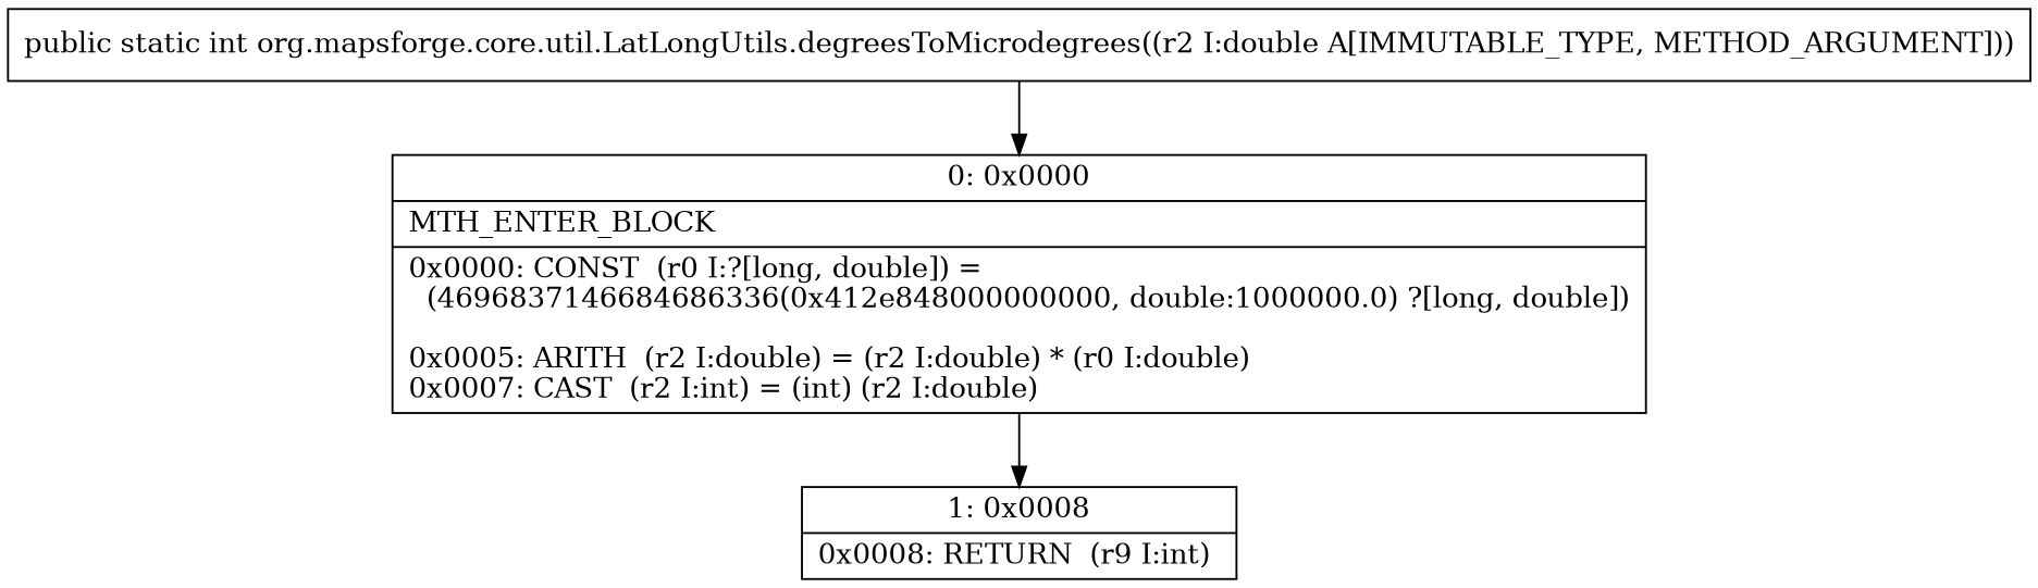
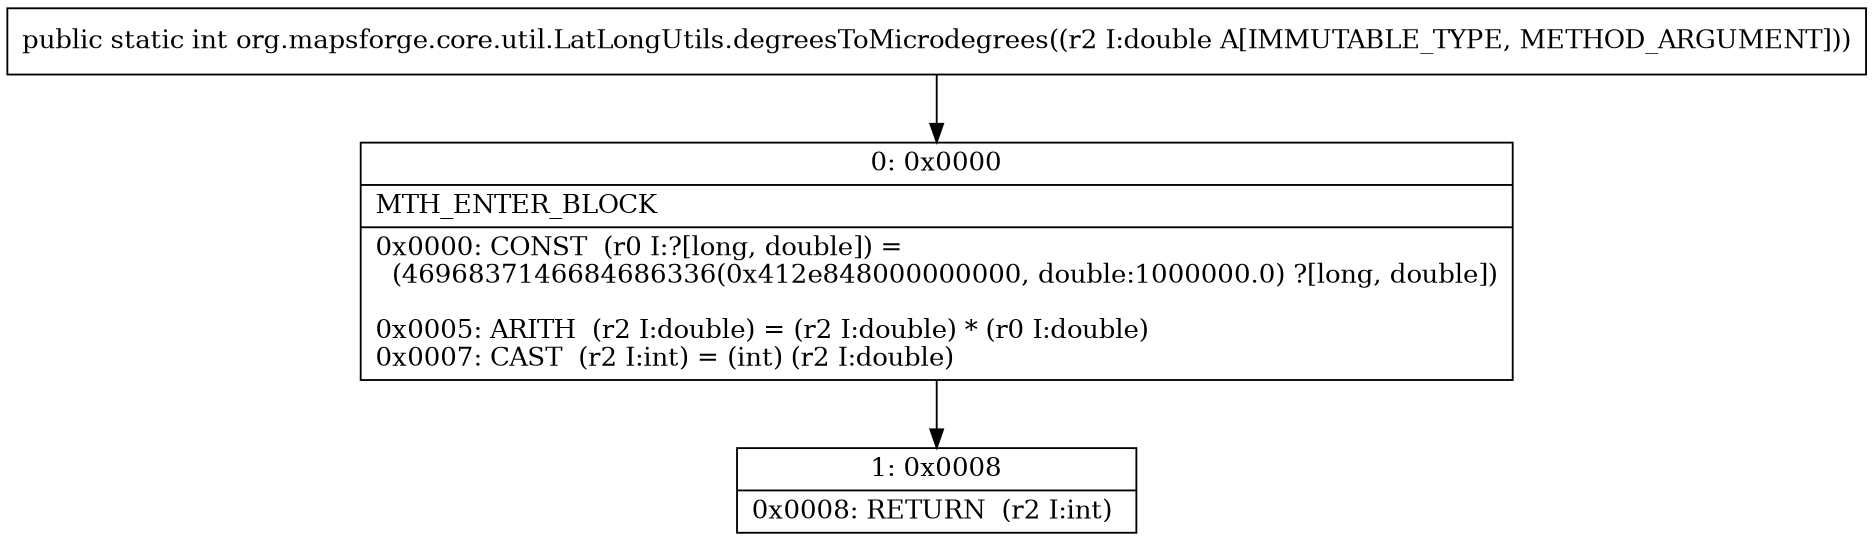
  digraph {
    node [shape=record]
    n1 [label="{0\:\ 0x0000|MTH_ENTER_BLOCK\l|0x0000: CONST  (r0 I:?[long, double]) = \l  (4696837146684686336(0x412e848000000000, double:1000000.0) ?[long, double])\l \l0x0005: ARITH  (r2 I:double) = (r2 I:double) * (r0 I:double) \l0x0007: CAST  (r2 I:int) = (int) (r2 I:double) \l}"]
-   n2 [label="{1\:\ 0x0008|0x0008: RETURN  (r9 I:int) \l}"]
+   n2 [label="{1\:\ 0x0008|0x0008: RETURN  (r2 I:int) \l}"]
    n3 [label="{public static int org.mapsforge.core.util.LatLongUtils.degreesToMicrodegrees((r2 I:double A[IMMUTABLE_TYPE, METHOD_ARGUMENT])) }"]
    n1 -> n2
    n3 -> n1
  }
